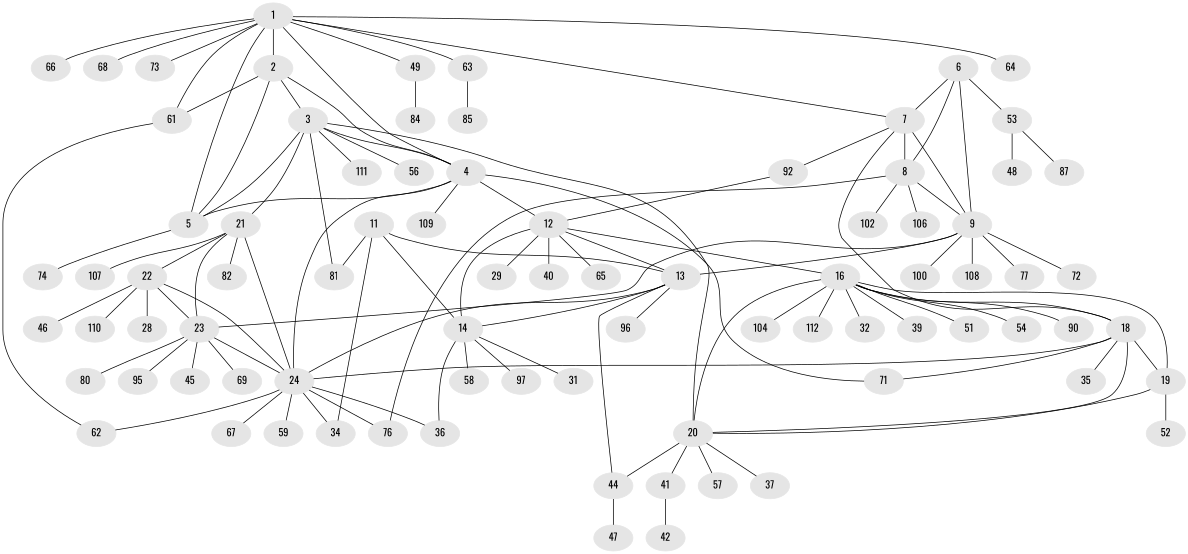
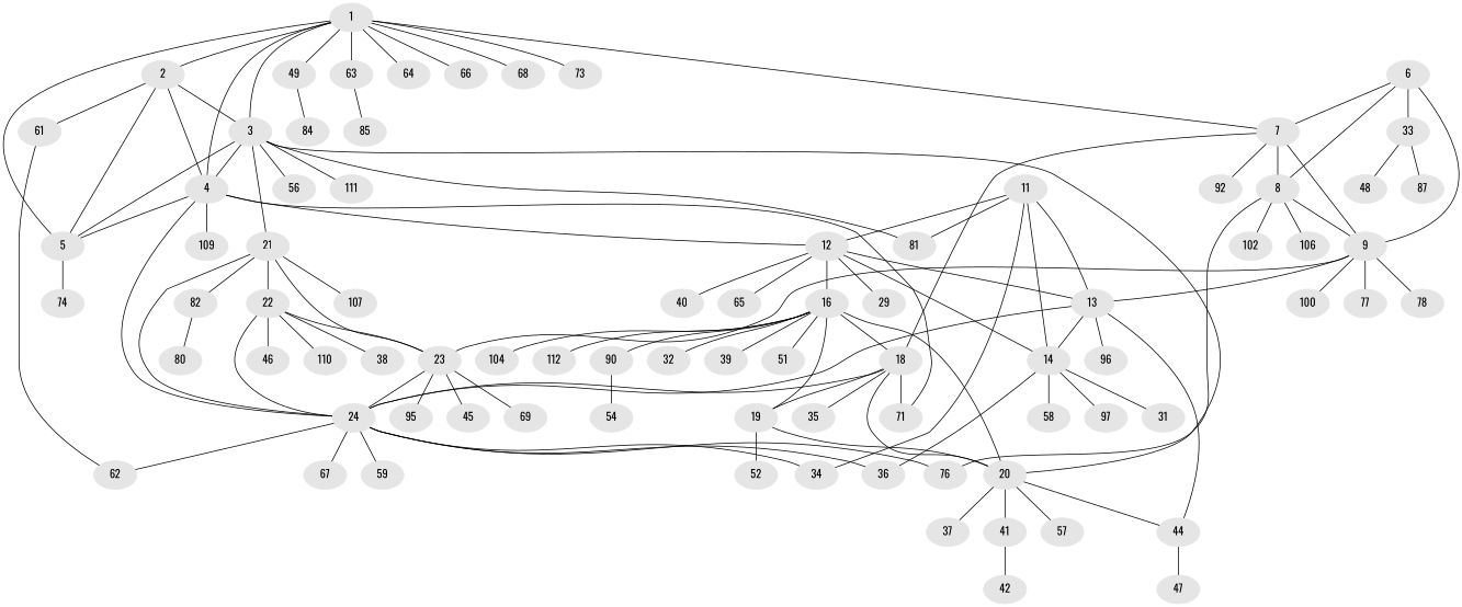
  graph {
    fontname=Oswald
    node [color=gray90 fontname=Oswald style=filled]
    edge [fontname=Oswald]
    1 [super="+50"]
    2
    3 [super="+88"]
    4 [super="+31"]
    5 [super="+28"]
    7 [super="+26"]
    49
    63 [super="+101"]
    64
    66
    68
    73
    61
    20 [super="+89"]
    21 [super="+25"]
    56
    81 [super="+93"]
    111
    12 [super="+105"]
    24 [super="+43"]
    71
    109
    74
    8 [super="+70"]
    9 [super="+10"]
    18 [super="+60"]
    92
    84
    85
    62 [super="+103"]
    44 [super="+52"]
    37
    41
    57
    23 [super="+72"]
    22 [super="+27"]
    82
    107
    13 [super="+86"]
    14 [super="+15"]
    16 [super="+17"]
    29
    40
    65
    76
    34
    36 [super="+79"]
    59
    67
    6 [super="+55"]
-   33 [super="+94" label=53]
+   33 [super="+94"]
    102
    106
    77
-   78 [label=72]
+   78
    100
-   108
    19 [super="+83"]
    35
    48
    87
    96
    45
    69
    80
    95
    11 [super="+91"]
    n68 [label=31]
    58
    97
    32
    39
    51
    54
    90
    104
    112
    47
    n79 [label=52]
    42 [super="+98"]
-   38 [label=28]
+   38
    46
    110
    1 -- 2
-   1 -- 61
+   1 -- 3
    1 -- 4
    1 -- 5
    1 -- 7
    1 -- 49
    1 -- 63
    1 -- 64
    1 -- 66
    1 -- 68
    1 -- 73
    2 -- 3
    2 -- 4
    2 -- 5
    2 -- 61
    3 -- 4
    3 -- 5
    3 -- 20
    3 -- 21
    3 -- 56
    3 -- 81
    3 -- 111
    4 -- 5
    4 -- 12
    4 -- 24
    4 -- 71
    4 -- 109
    5 -- 74
    7 -- 8
    7 -- 9 [weight=2]
    7 -- 18
    7 -- 92
    49 -- 84
    63 -- 85
    61 -- 62
    20 -- 44
    20 -- 37
    20 -- 41
    20 -- 57
    21 -- 24 [weight=2]
    21 -- 23 [weight=2]
    21 -- 22 [weight=2]
    21 -- 82
    21 -- 107
    12 -- 13
    12 -- 14 [weight=2]
    12 -- 16
    12 -- 29
    12 -- 40
    12 -- 65
    24 -- 62
    24 -- 76
    24 -- 34
    24 -- 36
    24 -- 59
    24 -- 67
    8 -- 9 [weight=2]
    8 -- 76
    8 -- 102
    8 -- 106
    9 -- 23
    9 -- 13
    9 -- 77
    9 -- 78
    9 -- 100
-   9 -- 108
    18 -- 20
    18 -- 24
    18 -- 71
    18 -- 19
    18 -- 35
    44 -- 47
    41 -- 42
    23 -- 24
    23 -- 45
    23 -- 69
-   23 -- 80
+   82 -- 80
    23 -- 95
    22 -- 24
    22 -- 23
    22 -- 38
    22 -- 46
    22 -- 110
    13 -- 24
    13 -- 44
    13 -- 14 [weight=2]
    13 -- 96
    14 -- 36
    14 -- n68
    14 -- 58
    14 -- 97
    16 -- 20 [weight=2]
    16 -- 18 [weight=2]
    16 -- 19 [weight=2]
    16 -- 32
    16 -- 39
    16 -- 51
-   16 -- 54
+   90 -- 54
    16 -- 90
    16 -- 104
    16 -- 112
    6 -- 7
    6 -- 8
    6 -- 9 [weight=2]
    6 -- 33
    33 -- 48
    33 -- 87
    19 -- 20
    19 -- n79
    11 -- 81
-   92 -- 12
+   11 -- 12
    11 -- 13
    11 -- 14 [weight=2]
    11 -- 34
  }
